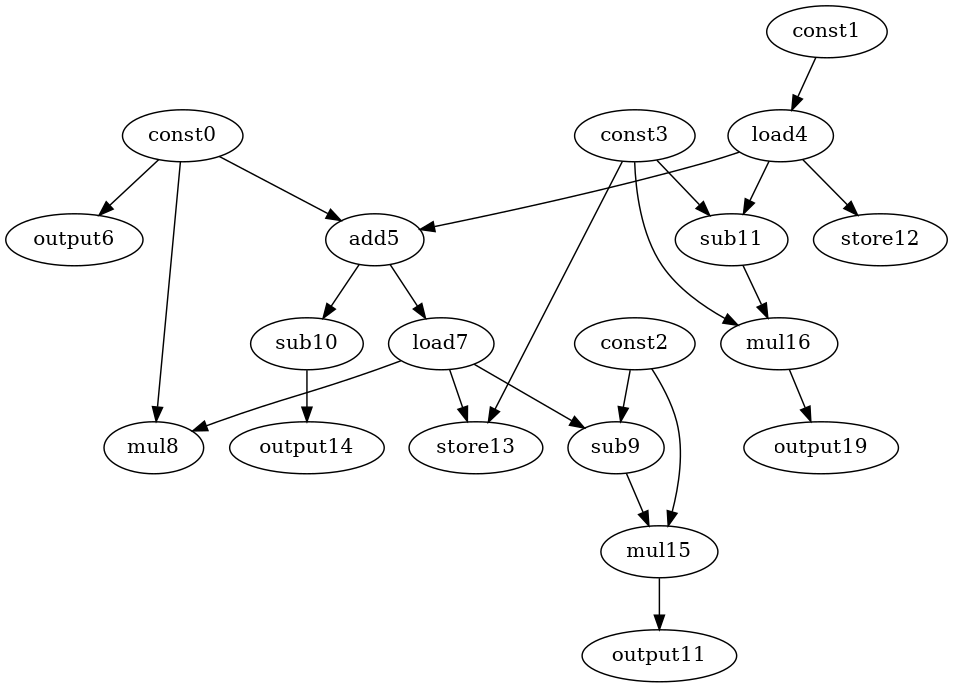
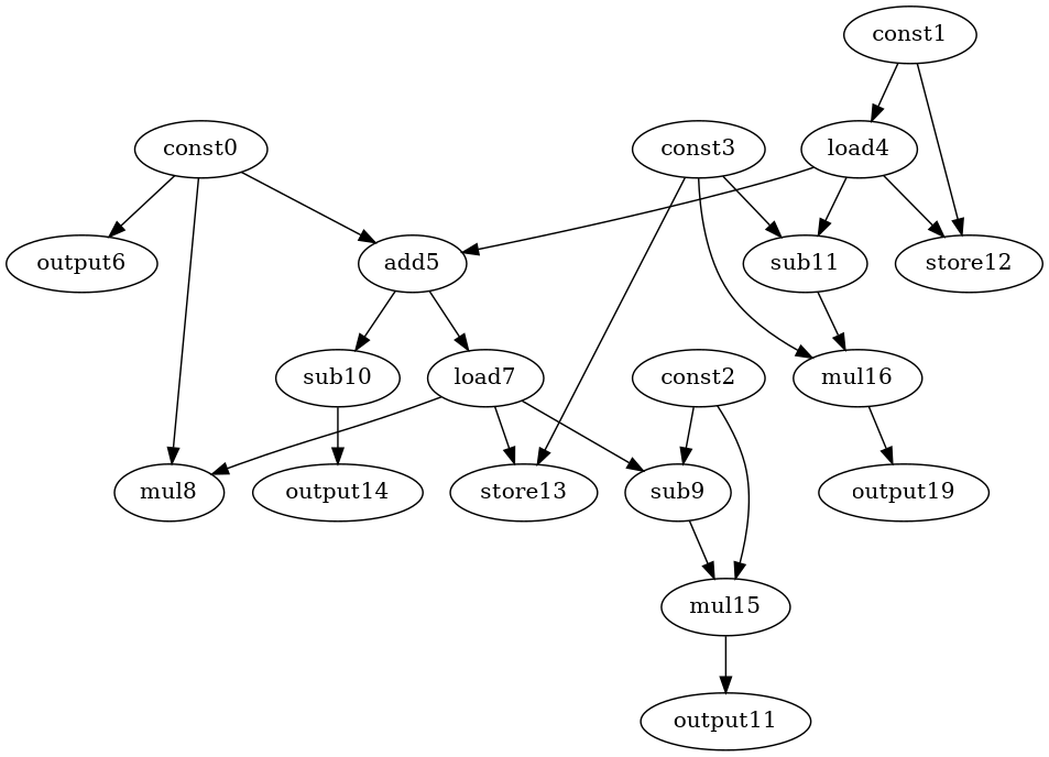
  digraph {
    node [opcode=const]
    edge [operand=0]
    add5 [opcode=add]
    const0
    output6 [opcode=output]
    mul8 [opcode=mul]
    load7 [opcode=load]
    sub10 [opcode=sub]
    load4 [opcode=load]
    const1
    store12 [opcode=store]
    sub11 [opcode=sub]
    sub9 [opcode=sub]
    const2
    mul15 [opcode=mul]
    n14 [label=output11 opcode=output]
    const3
    store13 [opcode=store]
    mul16 [opcode=mul]
    output19 [opcode=output]
    output14 [opcode=output]
    add5 -> load7
    add5 -> sub10 [operand=1]
    const0 -> add5
    const0 -> output6
    const0 -> mul8
    load7 -> mul8 [operand=1]
    load7 -> sub9 [operand=1]
    load7 -> store13 [operand=1]
    sub10 -> output14
    load4 -> add5 [operand=1]
    load4 -> store12 [operand=1]
    load4 -> sub11 [operand=1]
    const1 -> load4
+   const1 -> store12
    sub11 -> mul16 [operand=1]
    sub9 -> mul15
    const2 -> sub9
    const2 -> mul15 [operand=1]
    mul15 -> n14
    const3 -> sub11
    const3 -> store13
    const3 -> mul16
    mul16 -> output19
  }
